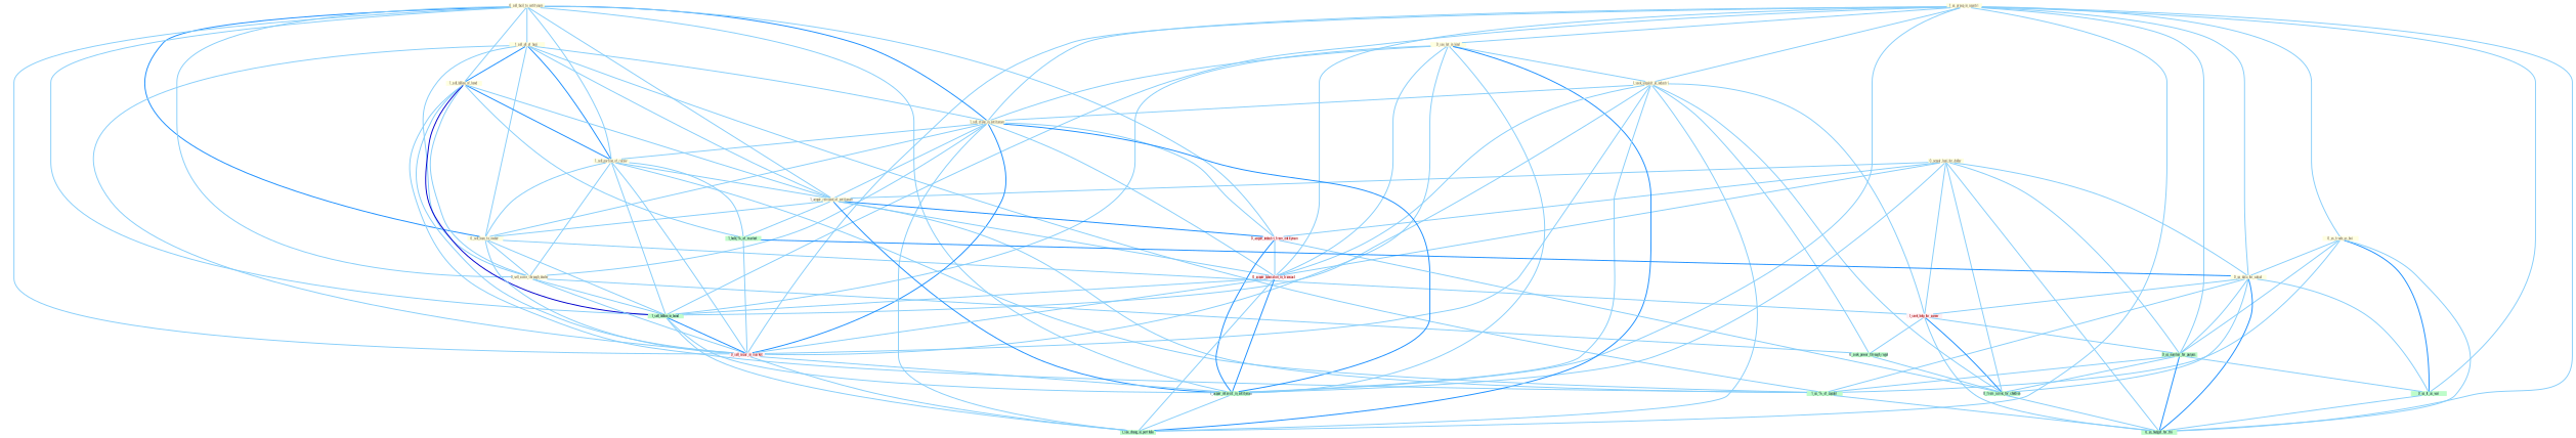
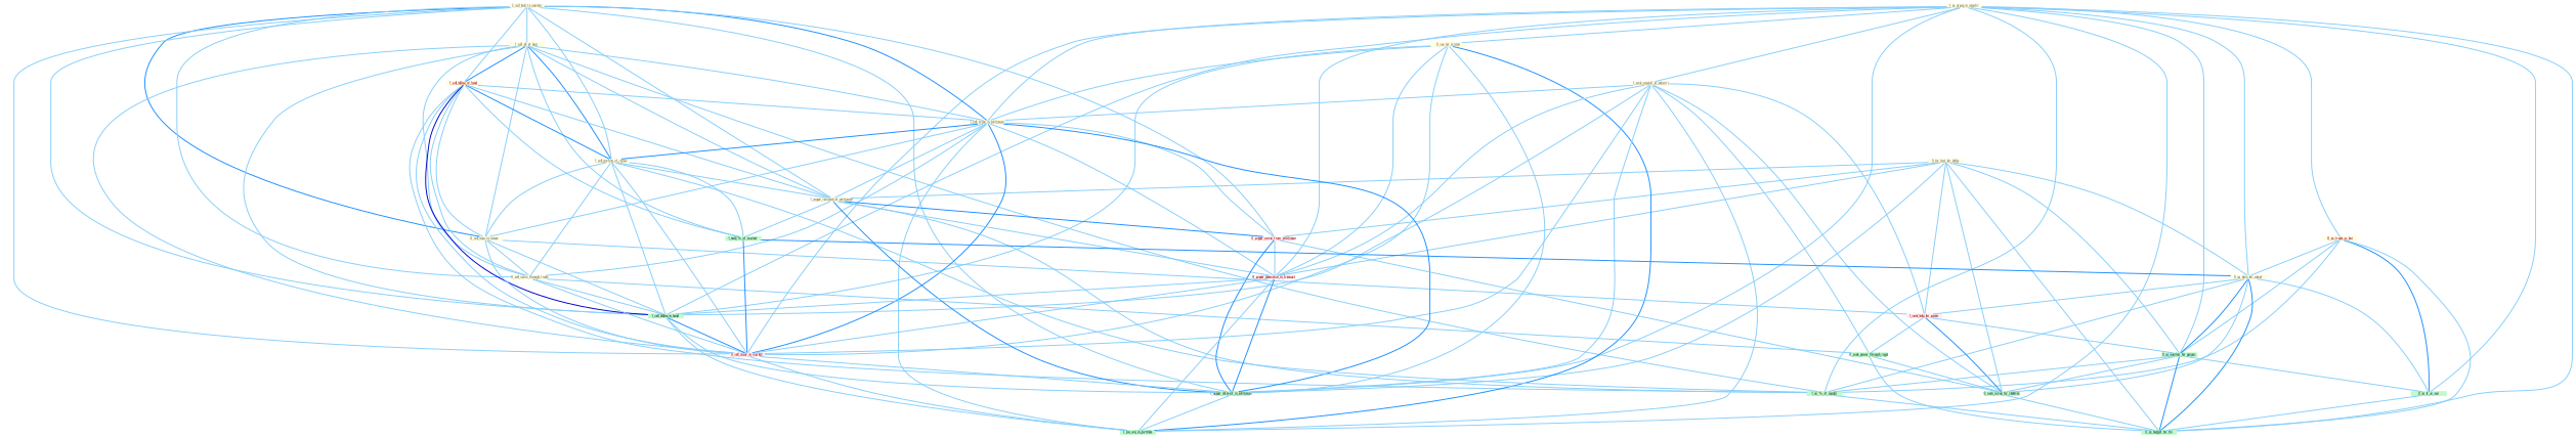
  graph {
    fontname=Oswald
    node [color="#ffffe0" fixedsize=true fontcolor="#8b7d6b" fontname=Oswald fontsize=4 shape=polygon style=filled]
    edge [color="#87cefa" fontname=Oswald w=1]
    "1_us_group_in_countri " [height=.06 width=.5]
-   "0_sell_facil_to_entitynam " [height=.06 width=.5]
+   "0_sell_facil_to_entitynam " [height=.06 width=.5 label="0_sell_facil_to_number"]
    "1_sell_all_of_busi " [height=.06 width=.5]
-   "1_sell_billion_of_bond " [height=.06 width=.5]
-   "0_acquir_busi_for_dollar " [height=.06 width=.5]
+   "1_sell_billion_of_bond " [fontcolor="#b22222" height=.06 width=.5]
+   "0_acquir_busi_for_dollar " [height=.06 width=.5 label="0_for_busi_for_dollar"]
    "0_see_lot_in_kind " [height=.06 width=.5]
    "0_sell_loan_to_owner " [height=.06 width=.5]
    "1_seek_acquisit_in_industri " [height=.06 width=.5]
-   "0_sell_some_through_dealer " [height=.06 width=.5]
+   "0_sell_some_through_dealer " [height=.06 width=.5 label="0_sell_some_through_trade"]
    "1_sell_stake_in_entitynam " [height=.06 width=.5]
    "1_sell_portion_of_receiv " [height=.06 width=.5]
    "1_acquir_remaind_of_entitynam " [height=.06 width=.5]
-   "0_us_trade_as_boi " [height=.06 width=.5]
+   "0_us_trade_as_boi " [fontcolor="#b22222" height=.06 width=.5]
    "0_us_data_for_calcul " [height=.06 width=.5]
    "1_seek_help_for_owner " [color="#fff0f5" fontcolor="#b22222" height=.06 width=.5]
-   "0_acquir_servic_from_entitynam " [color="#fff0f5" fontcolor="#b22222" height=.06 width=.5 label="0_acquir_industri_from_entitynam"]
+   "0_acquir_servic_from_entitynam " [color="#fff0f5" fontcolor="#b22222" height=.06 width=.5]
    "0_acquir_laboratori_in_transact " [color="#fff0f5" fontcolor="#b22222" height=.06 width=.5]
    "0_sell_secur_in_market " [color="#fff0f5" fontcolor="#b22222" height=.06 width=.5]
    "0_us_number_for_purpos " [color="#BDFCC9" fontcolor="#2f4f4f" height=.06 width=.5]
    "1_sell_billion_in_bond " [color="#BDFCC9" fontcolor="#2f4f4f" height=.06 width=.5]
    "0_us_it_as_wai " [color="#BDFCC9" fontcolor="#2f4f4f" height=.06 width=.5]
    "1_us_%_of_capabl " [color="#BDFCC9" fontcolor="#2f4f4f" height=.06 width=.5]
    "1_acquir_interest_in_entitynam " [color="#BDFCC9" fontcolor="#2f4f4f" height=.06 width=.5]
-   "1_see_chang_in_portfolio " [color="#BDFCC9" fontcolor="#2f4f4f" height=.06 width=.5]
+   "1_see_chang_in_portfolio " [color="#BDFCC9" fontcolor="#2f4f4f" height=.06 width=.5 label="1_see_wai_in_portfolio"]
    "0_us_budget_for_thi " [color="#BDFCC9" fontcolor="#2f4f4f" height=.06 width=.5]
    "1_hold_%_of_market " [color="#BDFCC9" fontcolor="#2f4f4f" height=.06 width=.5]
-   "0_seek_servic_for_children " [color="#BDFCC9" fontcolor="#2f4f4f" height=.06 width=.5 label="0_from_servic_for_children"]
+   "0_seek_servic_for_children " [color="#BDFCC9" fontcolor="#2f4f4f" height=.06 width=.5]
    "0_seek_power_through_regul " [color="#BDFCC9" fontcolor="#2f4f4f" height=.06 width=.5]
    subgraph sub_1 {
      "1_us_group_in_countri "
      "0_sell_facil_to_entitynam "
      "1_sell_all_of_busi "
      "1_sell_billion_of_bond "
      "0_acquir_busi_for_dollar "
      "0_see_lot_in_kind "
      "0_sell_loan_to_owner "
      "1_seek_acquisit_in_industri "
      "0_sell_some_through_dealer "
      "1_sell_stake_in_entitynam "
      "1_sell_portion_of_receiv "
      "1_acquir_remaind_of_entitynam "
      "0_us_trade_as_boi "
      "0_us_data_for_calcul "
    }
    subgraph sub_2 {
      "1_seek_help_for_owner "
      "0_acquir_servic_from_entitynam "
      "0_acquir_laboratori_in_transact "
      "0_sell_secur_in_market "
    }
    "1_us_group_in_countri " -- "0_see_lot_in_kind "
    "1_us_group_in_countri " -- "1_seek_acquisit_in_industri "
    "1_us_group_in_countri " -- "1_sell_stake_in_entitynam "
    "1_us_group_in_countri " -- "0_us_trade_as_boi "
    "1_us_group_in_countri " -- "0_us_data_for_calcul "
    "1_us_group_in_countri " -- "0_acquir_laboratori_in_transact "
    "1_us_group_in_countri " -- "0_sell_secur_in_market "
    "1_us_group_in_countri " -- "0_us_number_for_purpos "
    "1_us_group_in_countri " -- "1_sell_billion_in_bond "
    "1_us_group_in_countri " -- "0_us_it_as_wai "
+   "1_us_group_in_countri " -- "1_us_%_of_capabl "
    "1_us_group_in_countri " -- "1_acquir_interest_in_entitynam "
    "1_us_group_in_countri " -- "1_see_chang_in_portfolio "
    "1_us_group_in_countri " -- "0_us_budget_for_thi "
    "0_sell_facil_to_entitynam " -- "1_sell_all_of_busi "
    "0_sell_facil_to_entitynam " -- "1_sell_billion_of_bond "
    "0_sell_facil_to_entitynam " -- "0_sell_loan_to_owner " [color="#1e90ff" w=2]
    "0_sell_facil_to_entitynam " -- "0_sell_some_through_dealer "
    "0_sell_facil_to_entitynam " -- "1_sell_stake_in_entitynam " [color="#1e90ff" w=2]
    "0_sell_facil_to_entitynam " -- "1_sell_portion_of_receiv "
    "0_sell_facil_to_entitynam " -- "1_acquir_remaind_of_entitynam "
    "0_sell_facil_to_entitynam " -- "0_acquir_servic_from_entitynam "
    "0_sell_facil_to_entitynam " -- "0_sell_secur_in_market "
    "0_sell_facil_to_entitynam " -- "1_sell_billion_in_bond "
    "0_sell_facil_to_entitynam " -- "1_acquir_interest_in_entitynam "
    "1_sell_all_of_busi " -- "1_sell_billion_of_bond " [color="#1e90ff" w=2]
    "1_sell_all_of_busi " -- "0_sell_loan_to_owner "
    "1_sell_all_of_busi " -- "0_sell_some_through_dealer "
    "1_sell_all_of_busi " -- "1_sell_stake_in_entitynam "
    "1_sell_all_of_busi " -- "1_sell_portion_of_receiv " [color="#1e90ff" w=2]
    "1_sell_all_of_busi " -- "1_acquir_remaind_of_entitynam "
    "1_sell_all_of_busi " -- "0_sell_secur_in_market "
+   "1_sell_all_of_busi " -- "1_sell_billion_in_bond "
    "1_sell_all_of_busi " -- "1_us_%_of_capabl "
-   "1_acquir_remaind_of_entitynam " -- "0_sell_loan_to_owner "
+   "1_sell_all_of_busi " -- "1_hold_%_of_market "
+   "1_sell_billion_of_bond " -- "0_sell_loan_to_owner "
    "1_sell_billion_of_bond " -- "0_sell_some_through_dealer "
+   "1_sell_billion_of_bond " -- "1_sell_stake_in_entitynam "
    "1_sell_billion_of_bond " -- "1_sell_portion_of_receiv " [color="#1e90ff" w=2]
    "1_sell_billion_of_bond " -- "1_acquir_remaind_of_entitynam "
    "1_sell_billion_of_bond " -- "0_sell_secur_in_market "
    "1_sell_billion_of_bond " -- "1_sell_billion_in_bond " [color="#0000cd" w=3]
    "1_sell_billion_of_bond " -- "1_us_%_of_capabl "
    "1_sell_billion_of_bond " -- "1_hold_%_of_market "
    "0_acquir_busi_for_dollar " -- "1_acquir_remaind_of_entitynam "
    "0_acquir_busi_for_dollar " -- "0_us_data_for_calcul "
    "0_acquir_busi_for_dollar " -- "1_seek_help_for_owner "
    "0_acquir_busi_for_dollar " -- "0_acquir_servic_from_entitynam "
    "0_acquir_busi_for_dollar " -- "0_acquir_laboratori_in_transact "
    "0_acquir_busi_for_dollar " -- "0_us_number_for_purpos "
    "0_acquir_busi_for_dollar " -- "1_acquir_interest_in_entitynam "
    "0_acquir_busi_for_dollar " -- "0_us_budget_for_thi "
    "0_acquir_busi_for_dollar " -- "0_seek_servic_for_children "
-   "0_see_lot_in_kind " -- "1_seek_acquisit_in_industri "
    "0_see_lot_in_kind " -- "1_sell_stake_in_entitynam "
    "0_see_lot_in_kind " -- "0_acquir_laboratori_in_transact "
    "0_see_lot_in_kind " -- "0_sell_secur_in_market "
    "0_see_lot_in_kind " -- "1_sell_billion_in_bond "
    "0_see_lot_in_kind " -- "1_acquir_interest_in_entitynam "
    "0_see_lot_in_kind " -- "1_see_chang_in_portfolio " [color="#1e90ff" w=2]
    "0_sell_loan_to_owner " -- "0_sell_some_through_dealer "
    "0_sell_loan_to_owner " -- "1_sell_stake_in_entitynam "
    "0_sell_loan_to_owner " -- "1_sell_portion_of_receiv "
    "0_sell_loan_to_owner " -- "1_seek_help_for_owner "
    "0_sell_loan_to_owner " -- "0_sell_secur_in_market "
    "0_sell_loan_to_owner " -- "1_sell_billion_in_bond "
    "1_seek_acquisit_in_industri " -- "1_sell_stake_in_entitynam "
    "1_seek_acquisit_in_industri " -- "1_seek_help_for_owner "
    "1_seek_acquisit_in_industri " -- "0_acquir_laboratori_in_transact "
    "1_seek_acquisit_in_industri " -- "0_sell_secur_in_market "
    "1_seek_acquisit_in_industri " -- "1_sell_billion_in_bond "
    "1_seek_acquisit_in_industri " -- "1_acquir_interest_in_entitynam "
    "1_seek_acquisit_in_industri " -- "1_see_chang_in_portfolio "
    "1_seek_acquisit_in_industri " -- "0_seek_servic_for_children "
    "1_seek_acquisit_in_industri " -- "0_seek_power_through_regul "
    "0_sell_some_through_dealer " -- "1_sell_stake_in_entitynam "
    "0_sell_some_through_dealer " -- "1_sell_portion_of_receiv "
    "0_sell_some_through_dealer " -- "0_sell_secur_in_market "
    "0_sell_some_through_dealer " -- "1_sell_billion_in_bond "
    "0_sell_some_through_dealer " -- "0_seek_power_through_regul "
-   "1_sell_stake_in_entitynam " -- "1_sell_portion_of_receiv "
+   "1_sell_stake_in_entitynam " -- "1_sell_portion_of_receiv " [color="#1e90ff"]
    "1_sell_stake_in_entitynam " -- "1_acquir_remaind_of_entitynam "
    "1_sell_stake_in_entitynam " -- "0_acquir_servic_from_entitynam "
    "1_sell_stake_in_entitynam " -- "0_acquir_laboratori_in_transact "
    "1_sell_stake_in_entitynam " -- "0_sell_secur_in_market " [color="#1e90ff" w=2]
    "1_sell_stake_in_entitynam " -- "1_acquir_interest_in_entitynam " [color="#1e90ff" w=2]
    "1_sell_stake_in_entitynam " -- "1_see_chang_in_portfolio "
    "1_sell_portion_of_receiv " -- "1_acquir_remaind_of_entitynam "
    "1_sell_portion_of_receiv " -- "0_sell_secur_in_market "
    "1_sell_portion_of_receiv " -- "1_sell_billion_in_bond "
    "1_sell_portion_of_receiv " -- "1_us_%_of_capabl "
    "1_sell_portion_of_receiv " -- "1_hold_%_of_market "
    "1_acquir_remaind_of_entitynam " -- "0_acquir_servic_from_entitynam " [color="#1e90ff" w=2]
    "1_acquir_remaind_of_entitynam " -- "0_acquir_laboratori_in_transact "
    "1_acquir_remaind_of_entitynam " -- "1_us_%_of_capabl "
    "1_acquir_remaind_of_entitynam " -- "1_acquir_interest_in_entitynam " [color="#1e90ff" w=2]
    "1_acquir_remaind_of_entitynam " -- "1_hold_%_of_market "
    "0_us_trade_as_boi " -- "0_us_data_for_calcul "
    "0_us_trade_as_boi " -- "0_us_number_for_purpos "
    "0_us_trade_as_boi " -- "0_us_it_as_wai " [color="#1e90ff" w=2]
    "0_us_trade_as_boi " -- "1_us_%_of_capabl "
    "0_us_trade_as_boi " -- "0_us_budget_for_thi "
    "0_us_data_for_calcul " -- "1_seek_help_for_owner "
-   "0_us_data_for_calcul " -- "0_us_number_for_purpos " [w=2]
+   "0_us_data_for_calcul " -- "0_us_number_for_purpos " [color="#1e90ff" w=2]
    "0_us_data_for_calcul " -- "0_us_it_as_wai "
    "0_us_data_for_calcul " -- "1_us_%_of_capabl "
    "0_us_data_for_calcul " -- "0_us_budget_for_thi " [color="#1e90ff" w=2]
    "0_us_data_for_calcul " -- "0_seek_servic_for_children "
    "1_seek_help_for_owner " -- "0_us_number_for_purpos "
-   "1_seek_help_for_owner " -- "0_us_budget_for_thi "
+   "0_seek_power_through_regul " -- "0_us_budget_for_thi "
    "1_seek_help_for_owner " -- "0_seek_servic_for_children " [color="#1e90ff" w=2]
    "1_seek_help_for_owner " -- "0_seek_power_through_regul "
    "0_acquir_servic_from_entitynam " -- "0_acquir_laboratori_in_transact "
    "0_acquir_servic_from_entitynam " -- "1_acquir_interest_in_entitynam " [color="#1e90ff" w=2]
    "0_acquir_servic_from_entitynam " -- "0_seek_servic_for_children "
    "0_acquir_laboratori_in_transact " -- "0_sell_secur_in_market "
    "0_acquir_laboratori_in_transact " -- "1_sell_billion_in_bond "
    "0_acquir_laboratori_in_transact " -- "1_acquir_interest_in_entitynam " [color="#1e90ff" w=2]
    "0_acquir_laboratori_in_transact " -- "1_see_chang_in_portfolio "
    "0_sell_secur_in_market " -- "1_acquir_interest_in_entitynam "
    "0_sell_secur_in_market " -- "1_see_chang_in_portfolio "
    "0_us_number_for_purpos " -- "0_us_it_as_wai "
    "0_us_number_for_purpos " -- "1_us_%_of_capabl "
    "0_us_number_for_purpos " -- "0_us_budget_for_thi " [color="#1e90ff" w=2]
    "0_us_number_for_purpos " -- "0_seek_servic_for_children "
    "1_sell_billion_in_bond " -- "0_sell_secur_in_market " [color="#1e90ff" w=2]
    "1_sell_billion_in_bond " -- "1_acquir_interest_in_entitynam "
    "1_sell_billion_in_bond " -- "1_see_chang_in_portfolio "
    "0_us_it_as_wai " -- "0_us_budget_for_thi "
    "1_us_%_of_capabl " -- "0_us_budget_for_thi "
    "1_acquir_interest_in_entitynam " -- "1_see_chang_in_portfolio "
    "1_hold_%_of_market " -- "0_us_data_for_calcul " [color="#1e90ff" w=2]
-   "1_hold_%_of_market " -- "0_sell_secur_in_market "
+   "1_hold_%_of_market " -- "0_sell_secur_in_market " [color="#1e90ff"]
    "0_seek_servic_for_children " -- "0_us_budget_for_thi "
    "0_seek_power_through_regul " -- "0_seek_servic_for_children "
  }
